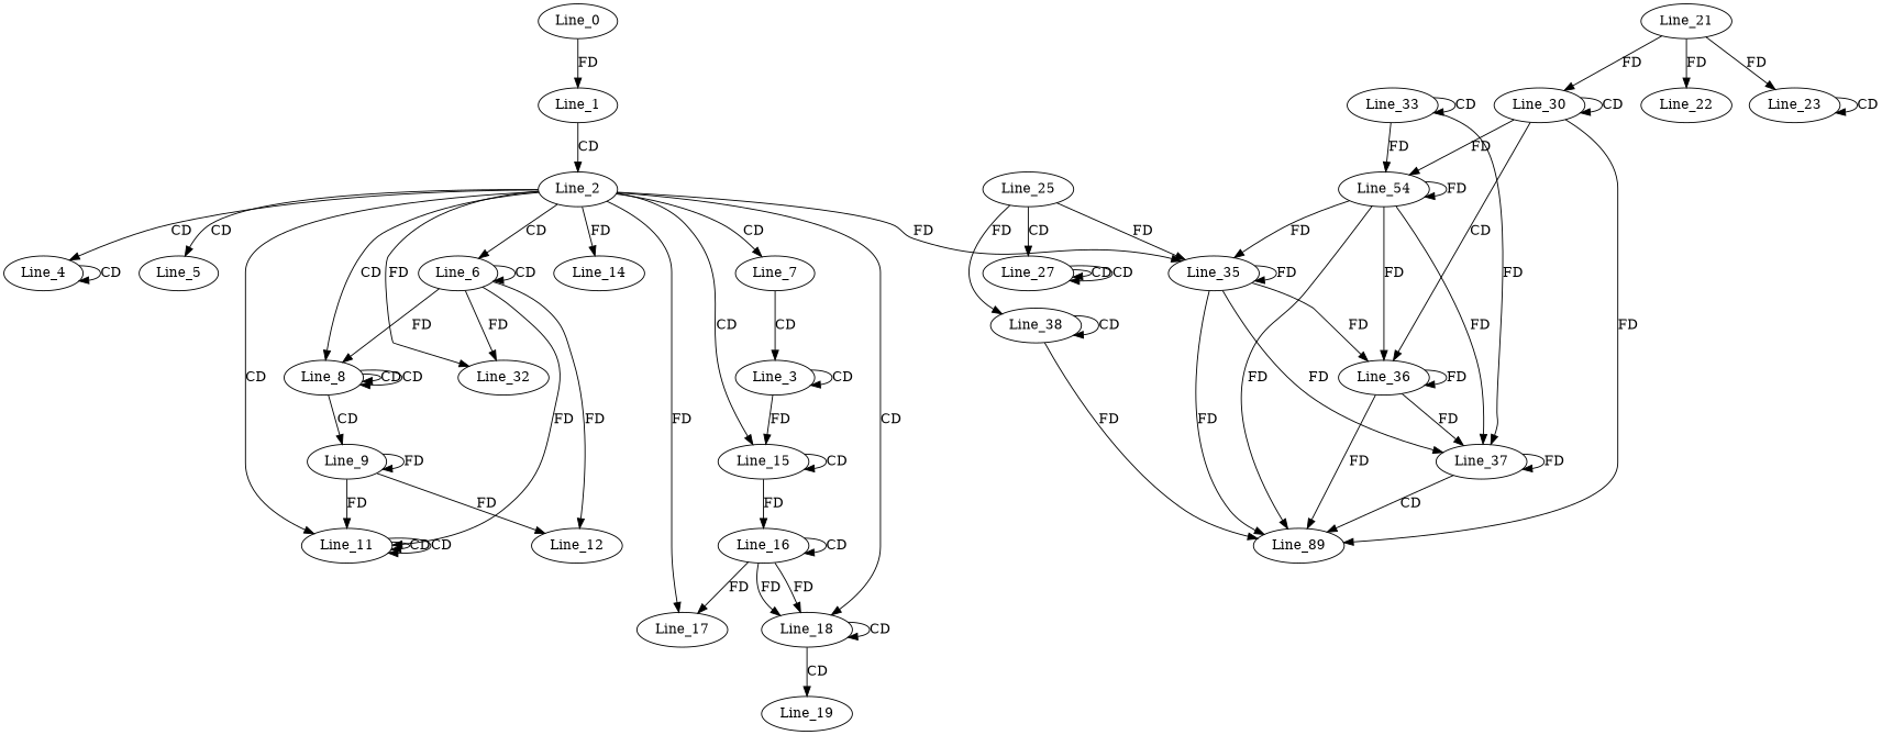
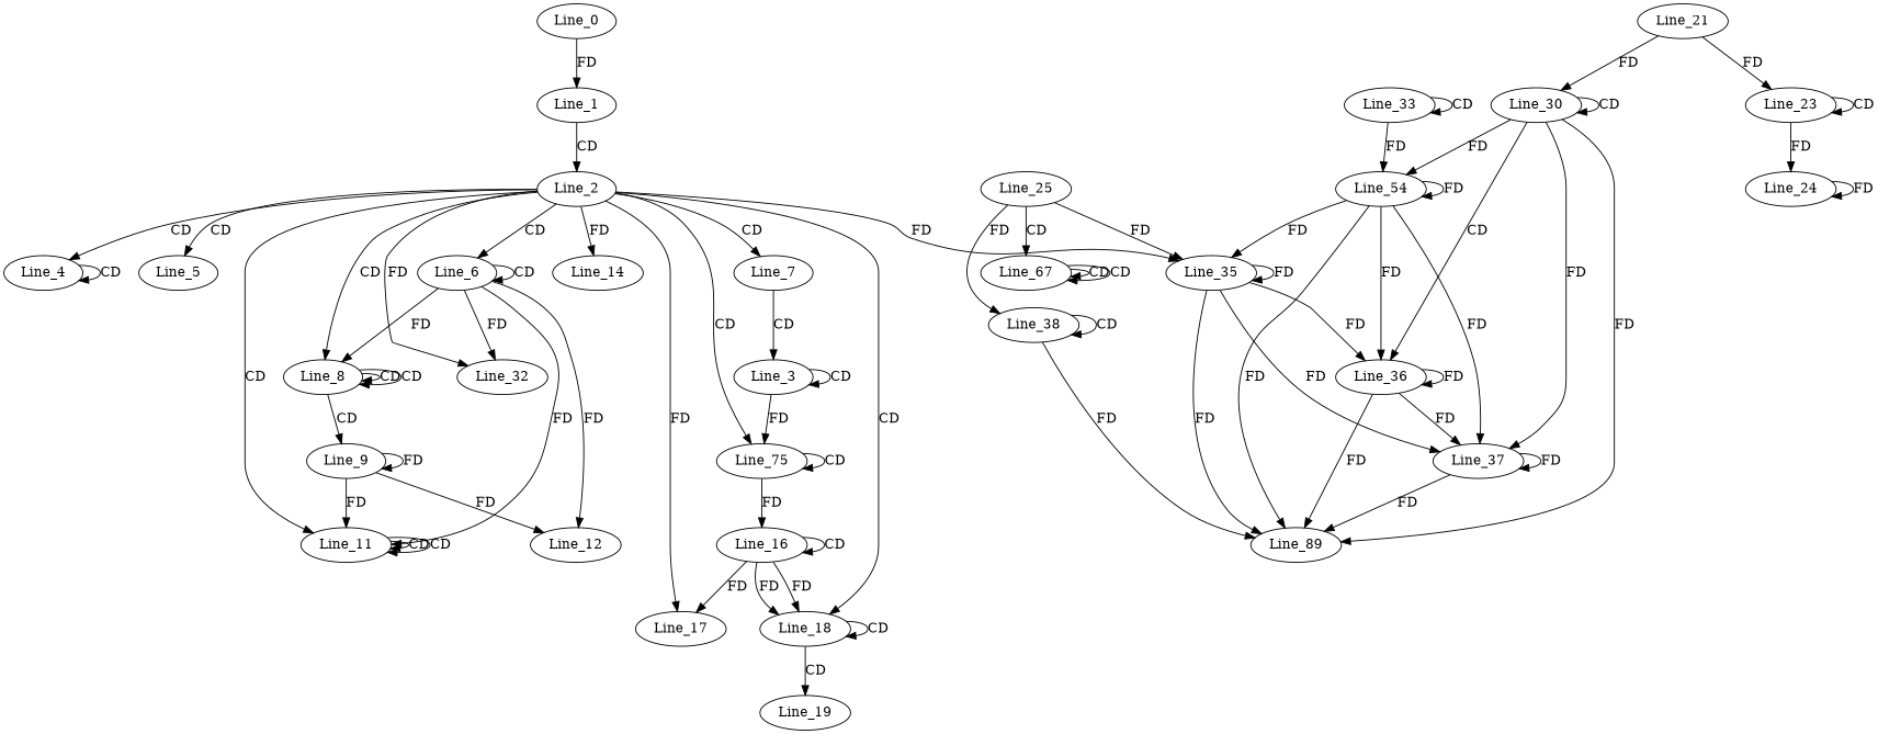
  digraph {
    Line_0
    Line_1
    Line_2
    Line_4
    Line_5
    Line_6
    Line_7
    Line_8
    Line_11
    Line_14
-   Line_15
+   Line_15 [label=Line_75]
    Line_17
    Line_18
    Line_32
    Line_35
    Line_3
    Line_12
    Line_9
    Line_16
    Line_19
    Line_36
    Line_37
    n23 [label=Line_89]
    Line_21
-   Line_22
    Line_23
    Line_30
+   Line_24
    n29 [label=Line_54]
-   Line_27
+   Line_27 [label=Line_67]
    Line_25
    Line_38
    Line_33
    Line_0 -> Line_1 [label=FD]
    Line_1 -> Line_2 [label=CD]
    Line_2 -> Line_4 [label=CD]
    Line_2 -> Line_5 [label=CD]
    Line_2 -> Line_6 [label=CD]
    Line_2 -> Line_7 [label=CD]
    Line_2 -> Line_8 [label=CD]
    Line_2 -> Line_11 [label=CD]
    Line_2 -> Line_14 [label=FD]
    Line_2 -> Line_15 [label=CD]
    Line_2 -> Line_17 [label=FD]
    Line_2 -> Line_18 [label=CD]
    Line_2 -> Line_32 [label=FD]
    Line_2 -> Line_35 [label=FD]
    Line_4 -> Line_4 [label=CD]
    Line_6 -> Line_6 [label=CD]
    Line_6 -> Line_8 [label=FD]
    Line_6 -> Line_11 [label=FD]
    Line_6 -> Line_32 [label=FD]
    Line_6 -> Line_12 [label=FD]
    Line_7 -> Line_3 [label=CD]
    Line_8 -> Line_8 [label=CD]
    Line_8 -> Line_8 [label=CD]
    Line_8 -> Line_9 [label=CD]
    Line_11 -> Line_11 [label=CD]
    Line_11 -> Line_11 [label=CD]
    Line_15 -> Line_15 [label=CD]
    Line_15 -> Line_16 [label=FD]
    Line_18 -> Line_18 [label=CD]
    Line_18 -> Line_19 [label=CD]
    Line_35 -> Line_35 [label=FD]
    Line_35 -> Line_36 [label=FD]
    Line_35 -> Line_37 [label=FD]
    Line_35 -> n23 [label=FD]
    Line_3 -> Line_15 [label=FD]
    Line_3 -> Line_3 [label=CD]
    Line_9 -> Line_11 [label=FD]
    Line_9 -> Line_12 [label=FD]
    Line_9 -> Line_9 [label=FD]
    Line_16 -> Line_17 [label=FD]
    Line_16 -> Line_18 [label=FD]
    Line_16 -> Line_18 [label=FD]
    Line_16 -> Line_16 [label=CD]
    Line_36 -> Line_36 [label=FD]
    Line_36 -> Line_37 [label=FD]
    Line_36 -> n23 [label=FD]
    Line_37 -> Line_37 [label=FD]
-   Line_37 -> n23 [label=CD]
-   Line_21 -> Line_22 [label=FD]
+   Line_37 -> n23 [label=FD]
    Line_21 -> Line_23 [label=FD]
    Line_21 -> Line_30 [label=FD]
    Line_23 -> Line_23 [label=CD]
+   Line_23 -> Line_24 [label=FD]
    Line_30 -> Line_36 [label=CD]
-   Line_33 -> Line_37 [label=FD]
+   Line_30 -> Line_37 [label=FD]
    Line_30 -> n23 [label=FD]
    Line_30 -> Line_30 [label=CD]
    Line_30 -> n29 [label=FD]
+   Line_24 -> Line_24 [label=FD]
    n29 -> Line_35 [label=FD]
    n29 -> Line_36 [label=FD]
    n29 -> Line_37 [label=FD]
    n29 -> n23 [label=FD]
    n29 -> n29 [label=FD]
    Line_27 -> Line_27 [label=CD]
    Line_27 -> Line_27 [label=CD]
    Line_25 -> Line_35 [label=FD]
    Line_25 -> Line_27 [label=CD]
    Line_25 -> Line_38 [label=FD]
    Line_38 -> n23 [label=FD]
    Line_38 -> Line_38 [label=CD]
    Line_33 -> n29 [label=FD]
    Line_33 -> Line_33 [label=CD]
  }
